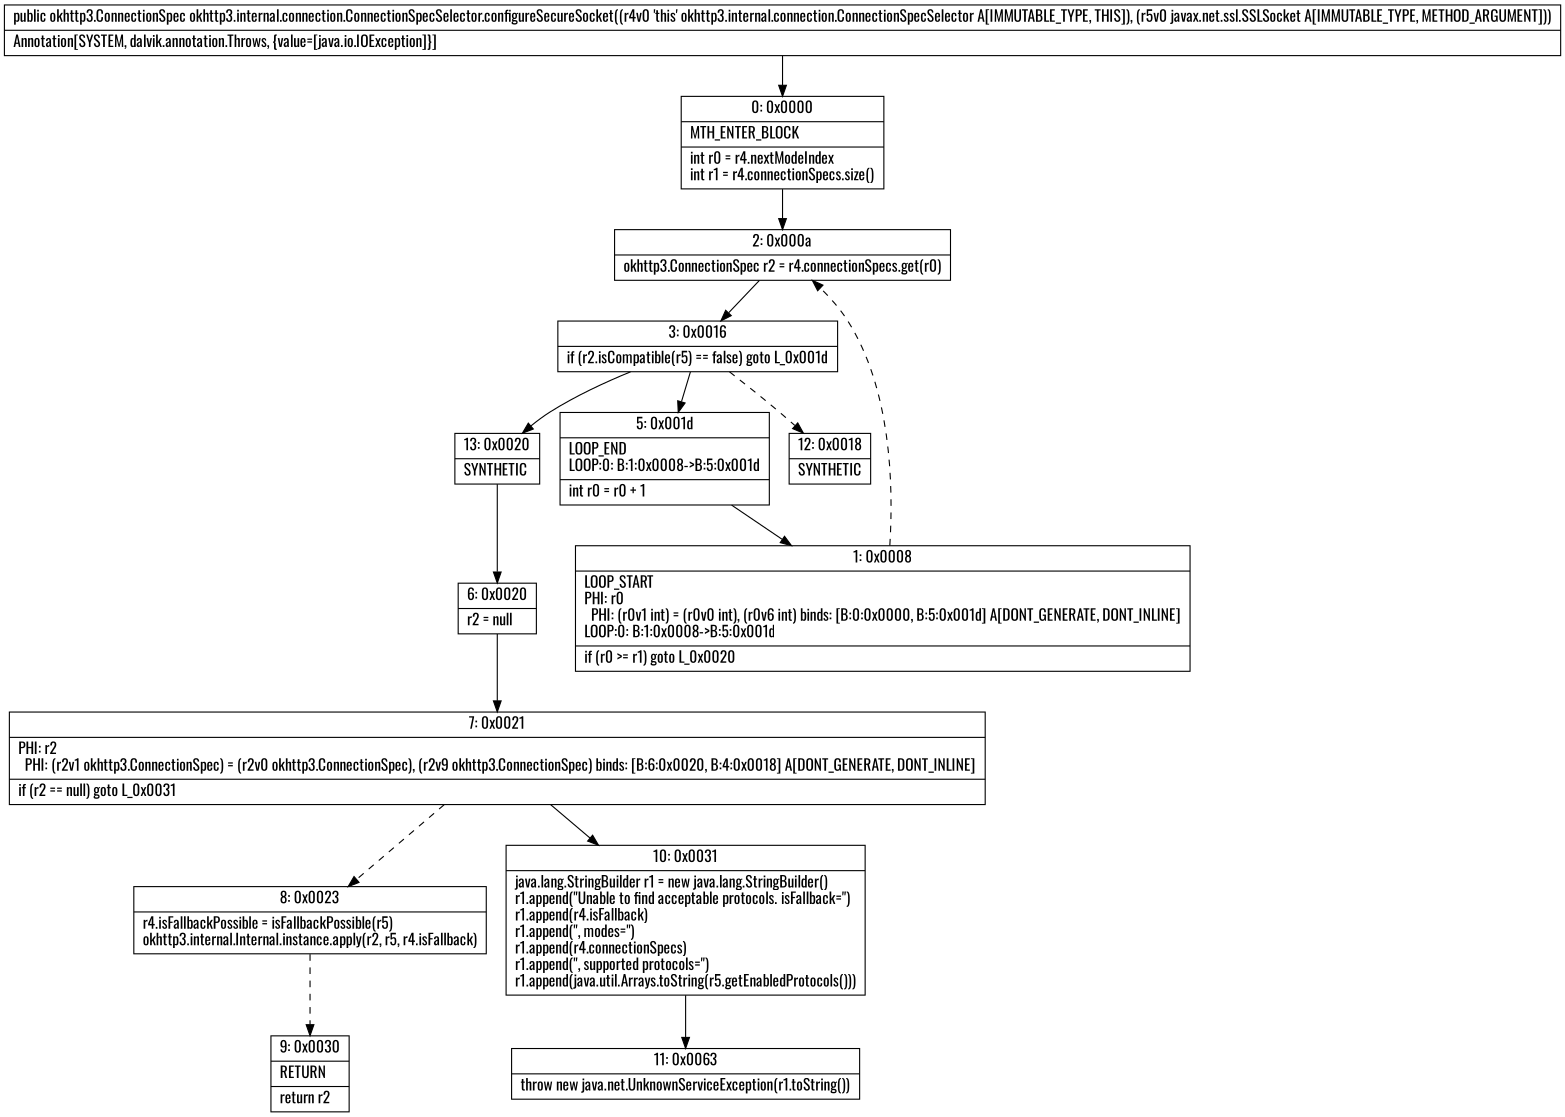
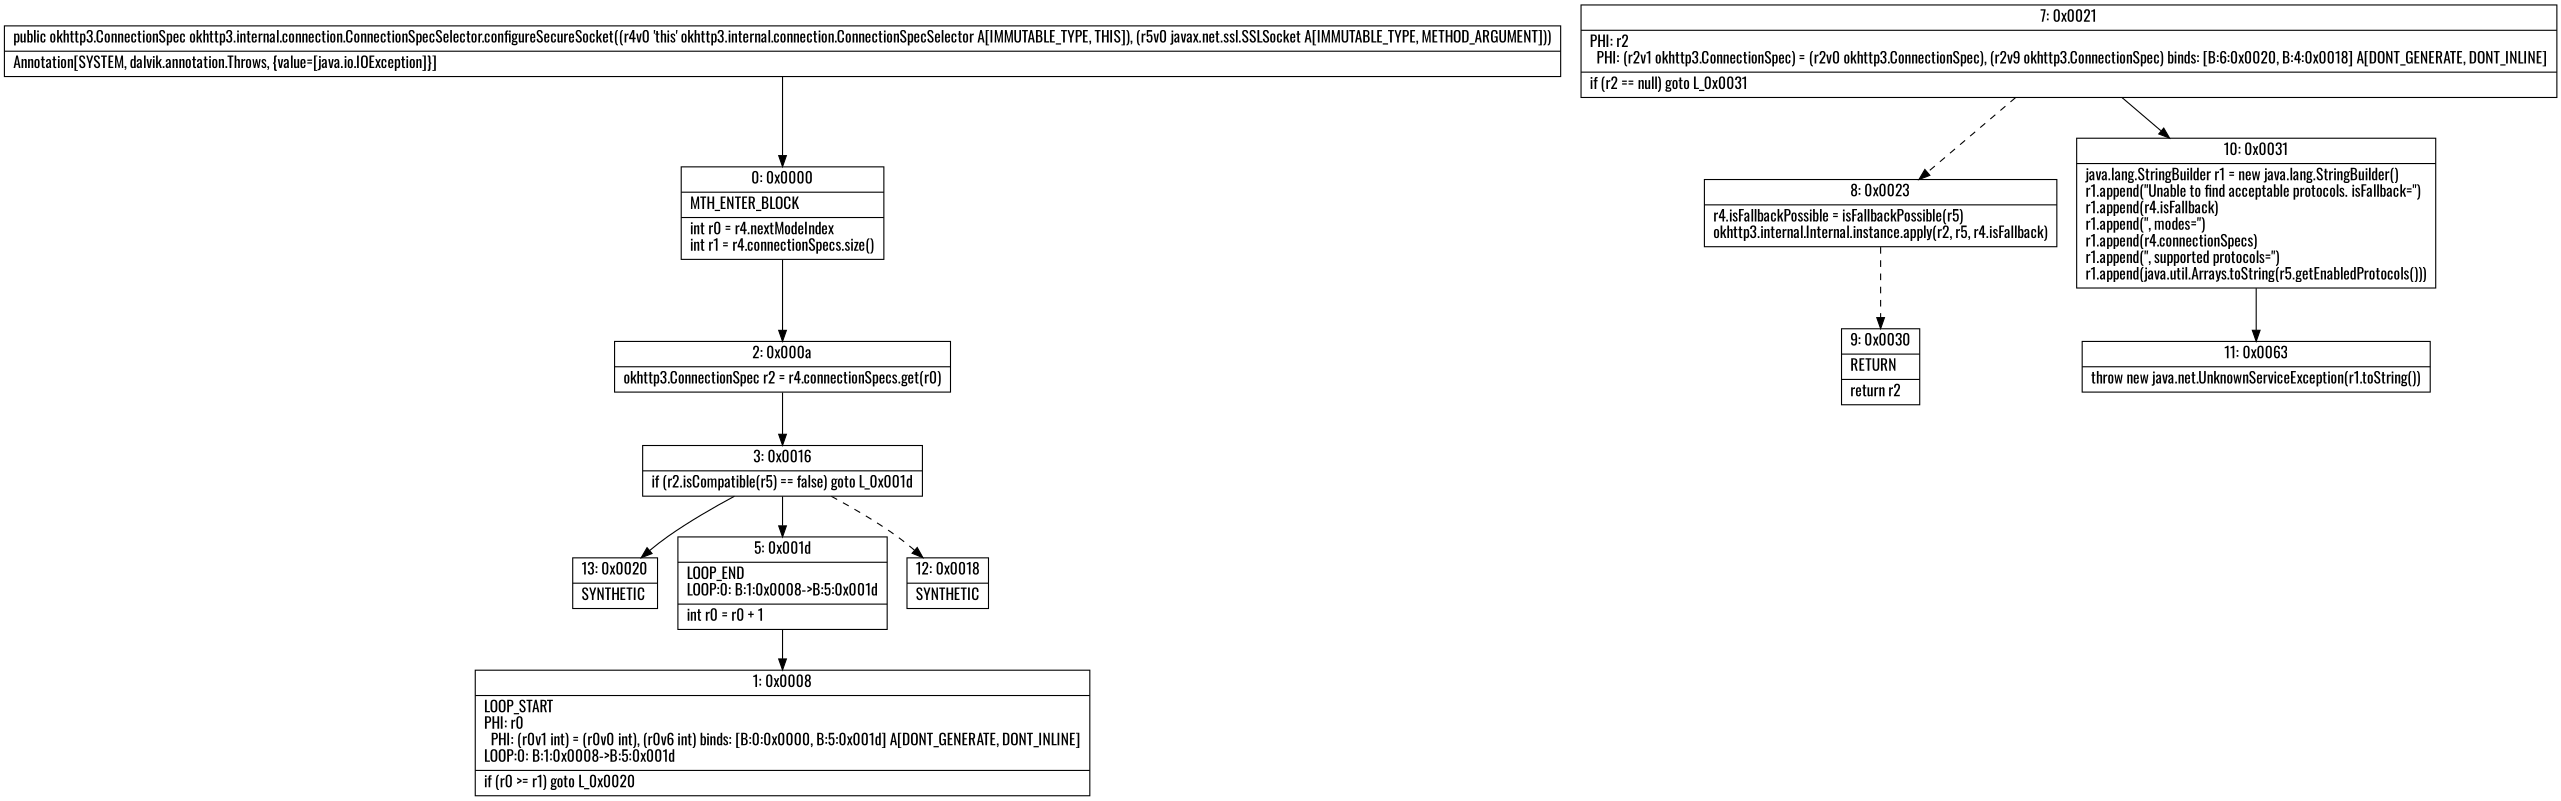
  digraph {
    fontname=Oswald
    node [fontname=Oswald shape=record]
    edge [fontname=Oswald]
    n1 [label="{0\:\ 0x0000|MTH_ENTER_BLOCK\l|int r0 = r4.nextModeIndex\lint r1 = r4.connectionSpecs.size()\l}"]
    n2 [label="{2\:\ 0x000a|okhttp3.ConnectionSpec r2 = r4.connectionSpecs.get(r0)\l}"]
    n3 [label="{1\:\ 0x0008|LOOP_START\lPHI: r0 \l  PHI: (r0v1 int) = (r0v0 int), (r0v6 int) binds: [B:0:0x0000, B:5:0x001d] A[DONT_GENERATE, DONT_INLINE]\lLOOP:0: B:1:0x0008\-\>B:5:0x001d\l|if (r0 \>= r1) goto L_0x0020\l}"]
    n4 [label="{3\:\ 0x0016|if (r2.isCompatible(r5) == false) goto L_0x001d\l}"]
    n5 [label="{13\:\ 0x0020|SYNTHETIC\l}"]
-   n6 [label="{6\:\ 0x0020|r2 = null\l}"]
    n7 [label="{5\:\ 0x001d|LOOP_END\lLOOP:0: B:1:0x0008\-\>B:5:0x001d\l|int r0 = r0 + 1\l}"]
    n8 [label="{12\:\ 0x0018|SYNTHETIC\l}"]
    n9 [label="{7\:\ 0x0021|PHI: r2 \l  PHI: (r2v1 okhttp3.ConnectionSpec) = (r2v0 okhttp3.ConnectionSpec), (r2v9 okhttp3.ConnectionSpec) binds: [B:6:0x0020, B:4:0x0018] A[DONT_GENERATE, DONT_INLINE]\l|if (r2 == null) goto L_0x0031\l}"]
    n10 [label="{8\:\ 0x0023|r4.isFallbackPossible = isFallbackPossible(r5)\lokhttp3.internal.Internal.instance.apply(r2, r5, r4.isFallback)\l}"]
    n11 [label="{10\:\ 0x0031|java.lang.StringBuilder r1 = new java.lang.StringBuilder()\lr1.append(\"Unable to find acceptable protocols. isFallback=\")\lr1.append(r4.isFallback)\lr1.append(\", modes=\")\lr1.append(r4.connectionSpecs)\lr1.append(\", supported protocols=\")\lr1.append(java.util.Arrays.toString(r5.getEnabledProtocols()))\l}"]
    n12 [label="{9\:\ 0x0030|RETURN\l|return r2\l}"]
    n13 [label="{11\:\ 0x0063|throw new java.net.UnknownServiceException(r1.toString())\l}"]
    n14 [label="{public okhttp3.ConnectionSpec okhttp3.internal.connection.ConnectionSpecSelector.configureSecureSocket((r4v0 'this' okhttp3.internal.connection.ConnectionSpecSelector A[IMMUTABLE_TYPE, THIS]), (r5v0 javax.net.ssl.SSLSocket A[IMMUTABLE_TYPE, METHOD_ARGUMENT]))  | Annotation[SYSTEM, dalvik.annotation.Throws, \{value=[java.io.IOException]\}]\l}"]
    n1 -> n2
    n2 -> n4
-   n3 -> n2 [style=dashed]
    n4 -> n5
    n4 -> n7
    n4 -> n8 [style=dashed]
-   n5 -> n6
-   n6 -> n9
    n7 -> n3
    n9 -> n10 [style=dashed]
    n9 -> n11
    n10 -> n12 [style=dashed]
    n11 -> n13
    n14 -> n1
  }
